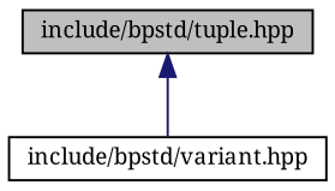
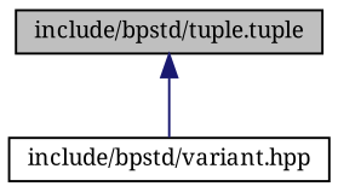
  digraph {
    fontname="Noto Serif"
    node [color=black fontname="Noto Serif" fontsize=10 shape=record style=filled]
-   n1 [fillcolor=grey75 fontcolor=black height=0.2 label="include/bpstd/tuple.hpp" width=0.4]
+   n1 [fillcolor=grey75 fontcolor=black height=0.2 label="include/bpstd/tuple.tuple" width=0.4]
    n2 [fillcolor=white height=0.2 label="include/bpstd/variant.hpp" width=0.4]
    n1 -> n2 [color=midnightblue dir=back fontname="Noto Serif" fontsize=10 labelfontname=Helvetica labelfontsize=10 style=solid]
  }
